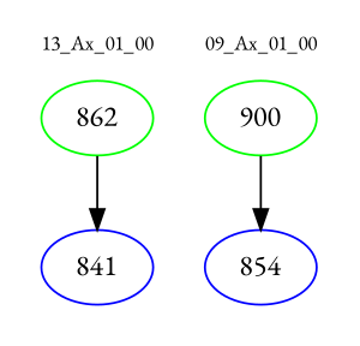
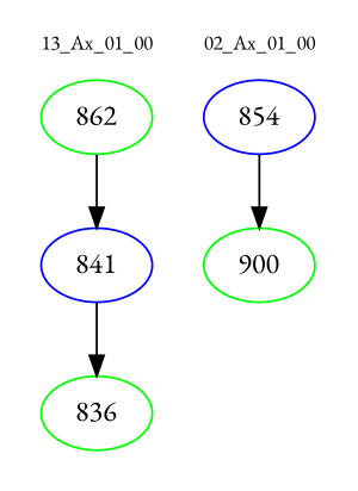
  digraph {
    fontname="EB Garamond"
    node [color=green fontname="EB Garamond"]
    edge [color=black fontname="EB Garamond"]
    n1 [color=blue label=841]
+   n2 [label=836]
    n3 [label=862]
    n4 [color=blue label=854]
    n5 [label=900]
    subgraph cluster_1 {
      color=white
      fontsize=10
      label="13_Ax_01_00"
      n1
+     n2
      n3
    }
    subgraph cluster_2 {
      color=white
      fontsize=10
-     label="09_Ax_01_00"
+     label="02_Ax_01_00"
      n4
      n5
    }
+   n1 -> n2
    n3 -> n1
-   n5 -> n4
+   n4 -> n5
  }
